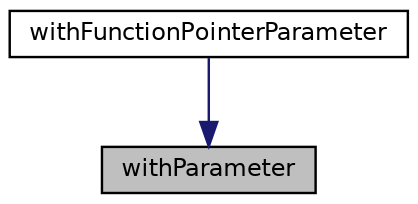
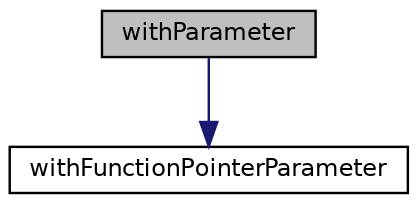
  digraph {
    rankdir=TB
    node [color=black fontname=Helvetica fontsize=10 shape=record style=filled]
    n1 [fillcolor=grey75 fontcolor=black height=0.2 label=withParameter width=0.4]
    n2 [fillcolor=white height=0.2 label=withFunctionPointerParameter width=0.4]
-   n2 -> n1 [color=midnightblue fontname=Helvetica fontsize=10 labelfontname=Helvetica labelfontsize=10 style=solid]
+   n1 -> n2 [color=midnightblue fontname=Helvetica fontsize=10 labelfontname=Helvetica labelfontsize=10 style=solid]
  }
